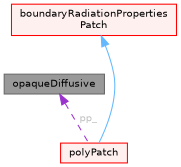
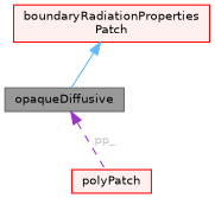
  digraph {
    node [color=red fillcolor="#FFF0F0" fontname=Helvetica fontsize=10 shape=box style=filled]
    edge [dir=back fontname=Helvetica fontsize=10 labelfontname=Helvetica labelfontsize=10]
    n1 [color=gray40 fillcolor=grey60 fontcolor=black height=0.2 label=opaqueDiffusive width=0.4]
    n2 [height=0.2 label=polyPatch width=0.4]
    n3 [height=0.2 label="boundaryRadiationProperties\lPatch" width=0.4]
    n1 -> n2 [color=darkorchid3 fontcolor=grey label=" pp_" style=dashed]
-   n3 -> n2 [color=steelblue1 style=solid]
+   n3 -> n1 [color=steelblue1 style=solid]
  }
